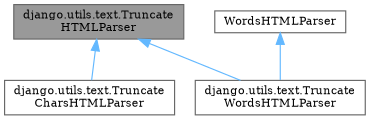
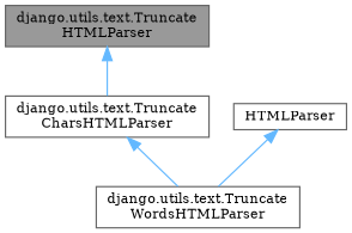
  digraph {
    fontname="DejaVu Serif"
    rankdir=TB
    node [color=gray40 fillcolor=white fontname="DejaVu Serif" fontsize=10 shape=box style=filled]
    edge [color=steelblue1 dir=back fontname="DejaVu Serif" fontsize=10 labelfontname=Helvetica labelfontsize=10 style=solid]
    n1 [fillcolor=grey60 fontcolor=black height=0.2 label="django.utils.text.Truncate\lHTMLParser" width=0.4]
    n2 [height=0.2 label="django.utils.text.Truncate\lCharsHTMLParser" width=0.4]
    n3 [height=0.2 label="django.utils.text.Truncate\lWordsHTMLParser" width=0.4]
-   n4 [height=0.2 label=WordsHTMLParser width=0.4]
+   n4 [height=0.2 label=HTMLParser width=0.4]
    n1 -> n2
-   n1 -> n3
+   n2 -> n3
    n4 -> n3
  }
